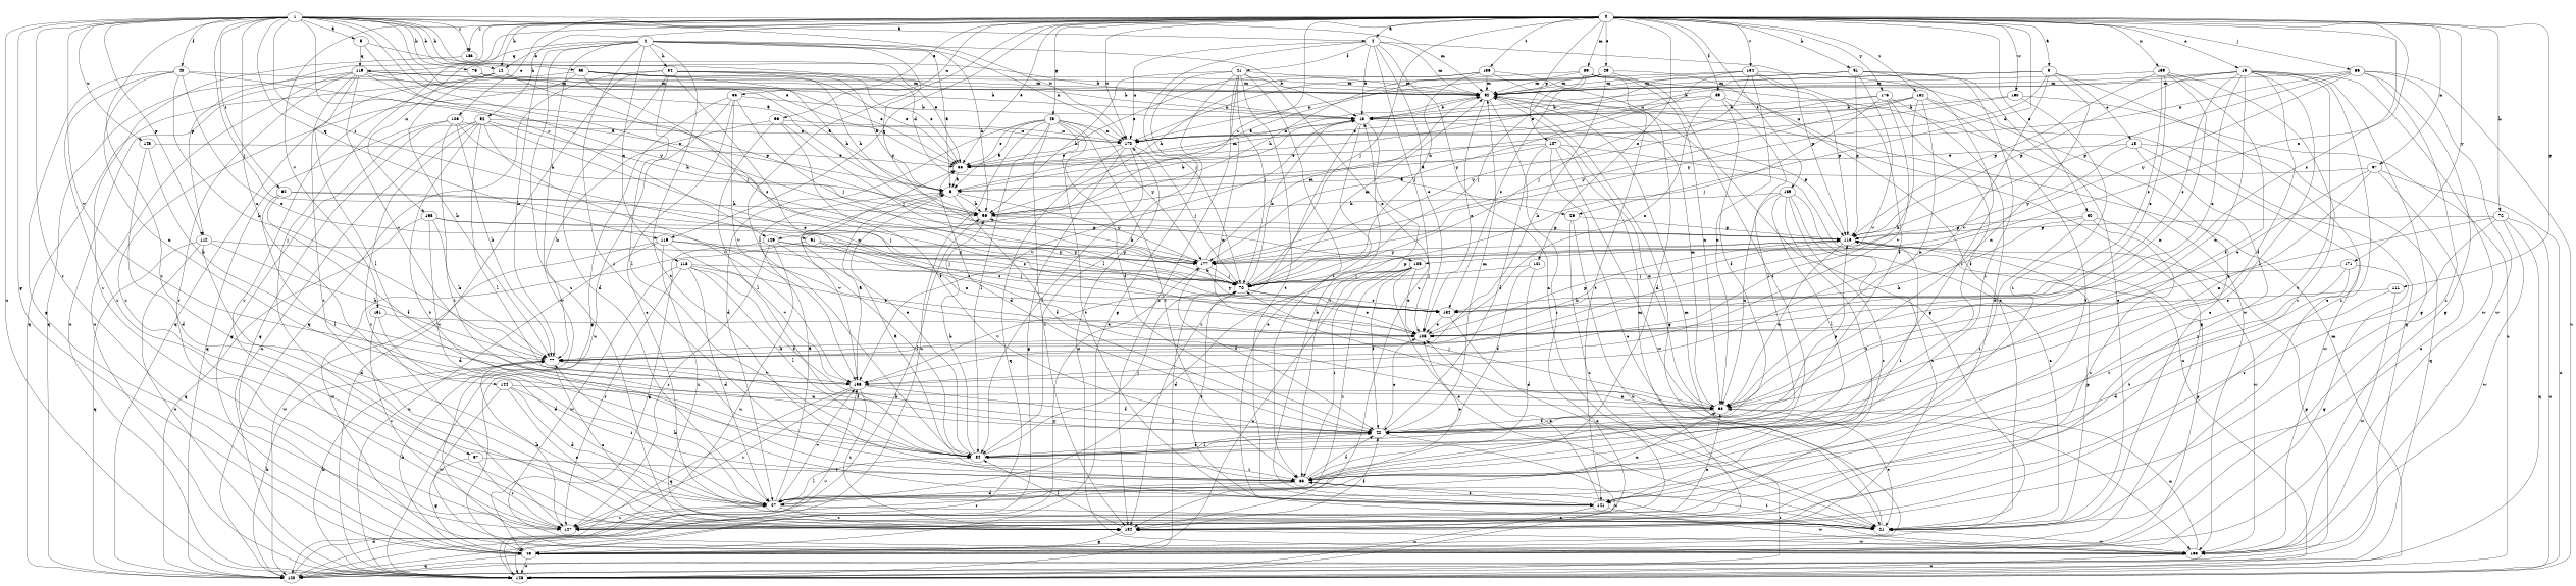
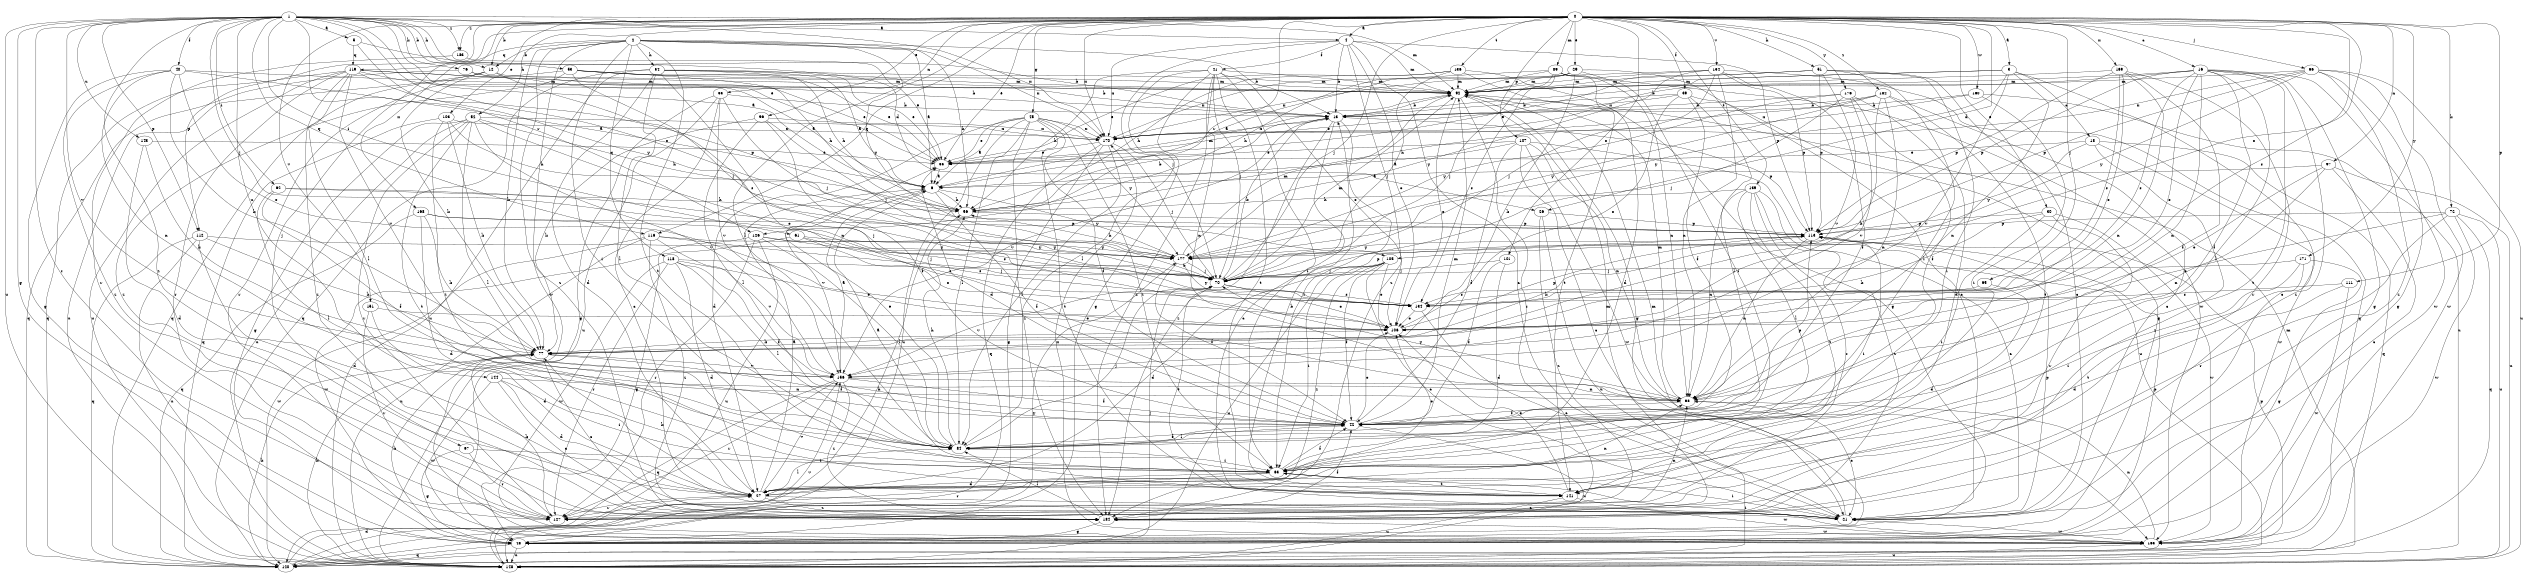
  strict digraph {
    0
    3
    4
    12
    16
    26
    29
    30
    33
    35
    39
    45
    51
    52
    n15 [label=67]
+   65
    66
    70
    72
    84
    89
    96
    97
    101
    103
    105
    107
    111
    112
    116
    126
    134
    136
    139
    151
    154
    160
    168
    169
    170
    171
    176
    182
    183
    92
    156
    13
    177
    18
    21
    98
    184
    41
    106
    113
    127
    77
    120
    48
    141
    163
    42
    148
    6
    63
    27
    56
    1
    5
    40
    53
    61
    62
    76
    143
    144
    119
    2
    54
    118
    0 -> 3 [label=a]
    0 -> 4 [label=a]
    0 -> 12 [label=b]
    0 -> 16 [label=c]
    0 -> 26 [label=d]
    0 -> 29 [label=e]
    0 -> 30 [label=e]
    0 -> 33 [label=e]
    0 -> 35 [label=e]
    0 -> 39 [label=f]
    0 -> 45 [label=g]
    0 -> 51 [label=h]
    0 -> 52 [label=h]
    0 -> n15 [label=j]
+   0 -> 65 [label=j]
    0 -> 66 [label=j]
    0 -> 70 [label=j]
    0 -> 72 [label=k]
    0 -> 84 [label=l]
    0 -> 89 [label=m]
    0 -> 96 [label=n]
    0 -> 97 [label=n]
    0 -> 101 [label=o]
    0 -> 103 [label=o]
    0 -> 105 [label=o]
    0 -> 107 [label=p]
    0 -> 111 [label=p]
    0 -> 112 [label=p]
    0 -> 116 [label=q]
    0 -> 126 [label=r]
    0 -> 134 [label=s]
    0 -> 136 [label=t]
    0 -> 139 [label=t]
    0 -> 151 [label=v]
    0 -> 154 [label=v]
    0 -> 160 [label=w]
    0 -> 168 [label=x]
    0 -> 169 [label=x]
    0 -> 170 [label=x]
    0 -> 171 [label=y]
    0 -> 176 [label=y]
    0 -> 182 [label=z]
    0 -> 183 [label=z]
    3 -> 92 [label=m]
    3 -> 156 [label=v]
    3 -> 13 [label=b]
    3 -> 177 [label=y]
    3 -> 18 [label=c]
    3 -> 21 [label=c]
    3 -> 98 [label=n]
    4 -> 70 [label=j]
    4 -> 170 [label=x]
    4 -> 92 [label=m]
    4 -> 13 [label=b]
    4 -> 21 [label=c]
    4 -> 184 [label=z]
    4 -> 41 [label=f]
    4 -> 106 [label=o]
    4 -> 113 [label=p]
    12 -> 134 [label=s]
    12 -> 92 [label=m]
    12 -> 127 [label=r]
    12 -> 77 [label=k]
    12 -> 120 [label=q]
    16 -> 84 [label=l]
    16 -> 134 [label=s]
    16 -> 170 [label=x]
    16 -> 92 [label=m]
    16 -> 98 [label=n]
    16 -> 184 [label=z]
    16 -> 106 [label=o]
    16 -> 113 [label=p]
    16 -> 48 [label=g]
    16 -> 141 [label=t]
    16 -> 163 [label=w]
    16 -> 42 [label=f]
    26 -> 184 [label=z]
    26 -> 113 [label=p]
    26 -> 148 [label=u]
    29 -> 170 [label=x]
    29 -> 92 [label=m]
    29 -> 21 [label=c]
    29 -> 77 [label=k]
    29 -> 6 [label=a]
    29 -> 63 [label=i]
    30 -> 113 [label=p]
    30 -> 127 [label=r]
    30 -> 77 [label=k]
    30 -> 163 [label=w]
    30 -> 63 [label=i]
    33 -> 70 [label=j]
    33 -> 156 [label=v]
    33 -> 13 [label=b]
    33 -> 21 [label=c]
    33 -> 48 [label=g]
    33 -> 148 [label=u]
    35 -> 6 [label=a]
    39 -> 35 [label=e]
    39 -> 84 [label=l]
    39 -> 13 [label=b]
    39 -> 106 [label=o]
    39 -> 48 [label=g]
    39 -> 42 [label=f]
    45 -> 35 [label=e]
    45 -> 84 [label=l]
    45 -> 170 [label=x]
    45 -> 177 [label=y]
    45 -> 184 [label=z]
    45 -> 141 [label=t]
    45 -> 42 [label=f]
    45 -> 148 [label=u]
    45 -> 6 [label=a]
    45 -> 63 [label=i]
    45 -> 27 [label=d]
    51 -> 35 [label=e]
    51 -> 84 [label=l]
    51 -> 92 [label=m]
    51 -> 156 [label=v]
    51 -> 21 [label=c]
    51 -> 113 [label=p]
    51 -> 63 [label=i]
    52 -> 84 [label=l]
    52 -> 170 [label=x]
    52 -> 156 [label=v]
    52 -> 106 [label=o]
    52 -> 127 [label=r]
    52 -> 48 [label=g]
    52 -> 141 [label=t]
    52 -> 148 [label=u]
    52 -> 56 [label=h]
    n15 -> 127 [label=r]
    n15 -> 48 [label=g]
    n15 -> 63 [label=i]
+   65 -> 134 [label=s]
+   65 -> 27 [label=d]
    66 -> 170 [label=x]
    66 -> 92 [label=m]
    66 -> 177 [label=y]
    66 -> 184 [label=z]
    66 -> 113 [label=p]
    66 -> 48 [label=g]
    66 -> 163 [label=w]
    66 -> 148 [label=u]
    70 -> 134 [label=s]
    70 -> 92 [label=m]
    70 -> 156 [label=v]
    70 -> 13 [label=b]
    70 -> 106 [label=o]
    70 -> 113 [label=p]
    70 -> 141 [label=t]
    72 -> 106 [label=o]
    72 -> 113 [label=p]
    72 -> 127 [label=r]
    72 -> 120 [label=q]
    72 -> 163 [label=w]
    72 -> 148 [label=u]
    84 -> 35 [label=e]
    84 -> 70 [label=j]
    84 -> 42 [label=f]
    84 -> 63 [label=i]
    84 -> 56 [label=h]
    89 -> 70 [label=j]
    89 -> 134 [label=s]
    89 -> 92 [label=m]
    89 -> 98 [label=n]
    89 -> 163 [label=w]
    89 -> 27 [label=d]
    89 -> 56 [label=h]
    96 -> 70 [label=j]
    96 -> 84 [label=l]
    96 -> 170 [label=x]
    96 -> 77 [label=k]
    96 -> 42 [label=f]
    97 -> 21 [label=c]
    97 -> 98 [label=n]
    97 -> 106 [label=o]
    97 -> 148 [label=u]
    97 -> 6 [label=a]
    101 -> 70 [label=j]
    101 -> 42 [label=f]
    101 -> 27 [label=d]
    103 -> 170 [label=x]
    103 -> 77 [label=k]
    103 -> 120 [label=q]
-   103 -> 48 [label=g]
    103 -> 63 [label=i]
    103 -> 56 [label=h]
    105 -> 70 [label=j]
    105 -> 21 [label=c]
    105 -> 184 [label=z]
    105 -> 106 [label=o]
    105 -> 42 [label=f]
    105 -> 148 [label=u]
    105 -> 63 [label=i]
    105 -> 27 [label=d]
    107 -> 35 [label=e]
    107 -> 21 [label=c]
    107 -> 98 [label=n]
    107 -> 163 [label=w]
    107 -> 42 [label=f]
    107 -> 148 [label=u]
    107 -> 6 [label=a]
    111 -> 134 [label=s]
    111 -> 163 [label=w]
    111 -> 27 [label=d]
    112 -> 177 [label=y]
    112 -> 77 [label=k]
    112 -> 120 [label=q]
    112 -> 148 [label=u]
    112 -> 27 [label=d]
    116 -> 70 [label=j]
    116 -> 156 [label=v]
    116 -> 177 [label=y]
    116 -> 184 [label=z]
    116 -> 120 [label=w]
    116 -> 148 [label=u]
    126 -> 84 [label=l]
    126 -> 134 [label=s]
    126 -> 177 [label=y]
    126 -> 127 [label=r]
    126 -> 48 [label=g]
    126 -> 148 [label=u]
    134 -> 177 [label=y]
    134 -> 21 [label=c]
    134 -> 106 [label=o]
    136 -> 35 [label=e]
    136 -> 70 [label=j]
    136 -> 92 [label=m]
    136 -> 48 [label=g]
    136 -> 141 [label=t]
    136 -> 56 [label=h]
    139 -> 84 [label=l]
    139 -> 21 [label=c]
    139 -> 98 [label=n]
    139 -> 184 [label=z]
    139 -> 127 [label=r]
    139 -> 141 [label=t]
    139 -> 56 [label=h]
    151 -> 106 [label=o]
    151 -> 127 [label=r]
    151 -> 27 [label=d]
    154 -> 70 [label=j]
    154 -> 170 [label=x]
    154 -> 92 [label=m]
    154 -> 177 [label=y]
    154 -> 98 [label=n]
    154 -> 113 [label=p]
    154 -> 120 [label=q]
    154 -> 42 [label=f]
    160 -> 13 [label=b]
    160 -> 148 [label=u]
    160 -> 63 [label=i]
    160 -> 56 [label=h]
    168 -> 134 [label=s]
    168 -> 113 [label=p]
    168 -> 77 [label=k]
    168 -> 120 [label=q]
    168 -> 27 [label=d]
    169 -> 134 [label=s]
    169 -> 92 [label=m]
    169 -> 98 [label=n]
    169 -> 106 [label=o]
    169 -> 113 [label=p]
    169 -> 127 [label=r]
    169 -> 42 [label=f]
    170 -> 35 [label=e]
    170 -> 70 [label=j]
    170 -> 84 [label=l]
    170 -> 120 [label=q]
    170 -> 48 [label=g]
    171 -> 70 [label=j]
    171 -> 48 [label=g]
    171 -> 141 [label=t]
    171 -> 63 [label=i]
    176 -> 70 [label=j]
    176 -> 156 [label=v]
    176 -> 13 [label=b]
    176 -> 177 [label=y]
    176 -> 42 [label=f]
    176 -> 27 [label=d]
    182 -> 170 [label=x]
    182 -> 13 [label=b]
    182 -> 177 [label=y]
    182 -> 21 [label=c]
    182 -> 98 [label=n]
    182 -> 77 [label=k]
    182 -> 141 [label=t]
    183 -> 35 [label=e]
    183 -> 127 [label=r]
    92 -> 13 [label=b]
    92 -> 106 [label=o]
    92 -> 127 [label=r]
    92 -> 48 [label=g]
    156 -> 98 [label=n]
    156 -> 184 [label=z]
    156 -> 127 [label=r]
    156 -> 120 [label=q]
    156 -> 42 [label=f]
    156 -> 6 [label=a]
    13 -> 170 [label=x]
    13 -> 156 [label=v]
    13 -> 21 [label=c]
    13 -> 184 [label=z]
    13 -> 113 [label=p]
    13 -> 63 [label=i]
    177 -> 70 [label=j]
    177 -> 92 [label=m]
    177 -> 42 [label=f]
    177 -> 56 [label=h]
    18 -> 35 [label=e]
    18 -> 177 [label=y]
    18 -> 184 [label=z]
    18 -> 120 [label=q]
    18 -> 163 [label=w]
    21 -> 92 [label=m]
    21 -> 113 [label=p]
    21 -> 163 [label=w]
    21 -> 63 [label=i]
-   98 -> 70 [label=j]
+   98 -> 70 [label=y]
    98 -> 92 [label=m]
    98 -> 21 [label=c]
    98 -> 42 [label=f]
    184 -> 84 [label=l]
    184 -> 92 [label=m]
    184 -> 48 [label=g]
    184 -> 163 [label=w]
    184 -> 42 [label=f]
    41 -> 70 [label=j]
    41 -> 84 [label=l]
    41 -> 92 [label=m]
    41 -> 98 [label=n]
    41 -> 184 [label=z]
    41 -> 106 [label=o]
    41 -> 48 [label=g]
    41 -> 141 [label=t]
    41 -> 63 [label=i]
    41 -> 56 [label=h]
    106 -> 113 [label=p]
    106 -> 77 [label=k]
    113 -> 177 [label=y]
    113 -> 98 [label=n]
    113 -> 77 [label=k]
    113 -> 63 [label=i]
    127 -> 98 [label=n]
    127 -> 77 [label=k]
    77 -> 156 [label=v]
    77 -> 21 [label=c]
    77 -> 42 [label=f]
    120 -> 177 [label=y]
    120 -> 113 [label=p]
    120 -> 77 [label=k]
    120 -> 27 [label=d]
    120 -> 56 [label=h]
    48 -> 70 [label=j]
    48 -> 113 [label=p]
    48 -> 77 [label=k]
    48 -> 120 [label=q]
    48 -> 148 [label=u]
    141 -> 13 [label=b]
    141 -> 106 [label=o]
    141 -> 163 [label=w]
    141 -> 148 [label=u]
    163 -> 170 [label=x]
    163 -> 98 [label=n]
    163 -> 148 [label=u]
    163 -> 63 [label=i]
    42 -> 35 [label=d]
    42 -> 84 [label=l]
    42 -> 92 [label=m]
    42 -> 106 [label=o]
    42 -> 113 [label=p]
    42 -> 148 [label=u]
    148 -> 92 [label=m]
    148 -> 156 [label=v]
    148 -> 77 [label=k]
    6 -> 92 [label=m]
    6 -> 156 [label=v]
    6 -> 177 [label=y]
    6 -> 42 [label=f]
    6 -> 56 [label=h]
    63 -> 106 [label=o]
    63 -> 127 [label=r]
    63 -> 141 [label=t]
    63 -> 42 [label=f]
    63 -> 6 [label=a]
    63 -> 27 [label=d]
    27 -> 84 [label=l]
    27 -> 156 [label=v]
    27 -> 21 [label=c]
    27 -> 98 [label=n]
    27 -> 184 [label=z]
    27 -> 127 [label=r]
    27 -> 77 [label=k]
    27 -> 6 [label=a]
    56 -> 13 [label=b]
    56 -> 113 [label=p]
    1 -> 4 [label=a]
    1 -> 12 [label=b]
    1 -> 26 [label=d]
    1 -> 35 [label=e]
    1 -> 70 [label=j]
    1 -> 105 [label=o]
    1 -> 112 [label=p]
    1 -> 116 [label=q]
    1 -> 126 [label=r]
    1 -> 170 [label=x]
    1 -> 183 [label=z]
    1 -> 92 [label=m]
    1 -> 156 [label=v]
    1 -> 184 [label=z]
    1 -> 127 [label=r]
    1 -> 48 [label=g]
    1 -> 148 [label=u]
    1 -> 6 [label=a]
    1 -> 5 [label=a]
    1 -> 40 [label=f]
    1 -> 53 [label=h]
    1 -> 61 [label=i]
    1 -> 62 [label=i]
    1 -> 76 [label=k]
    1 -> 143 [label=u]
    1 -> 144 [label=u]
    5 -> 13 [label=b]
    5 -> 177 [label=y]
    5 -> 119 [label=q]
    40 -> 92 [label=m]
    40 -> 98 [label=n]
    40 -> 184 [label=z]
    40 -> 106 [label=o]
    40 -> 77 [label=k]
    40 -> 48 [label=g]
    40 -> 6 [label=a]
    53 -> 35 [label=e]
    53 -> 70 [label=j]
    53 -> 92 [label=m]
    53 -> 13 [label=b]
    53 -> 184 [label=z]
    53 -> 148 [label=u]
    53 -> 56 [label=h]
    61 -> 134 [label=s]
    61 -> 177 [label=y]
    61 -> 106 [label=o]
    61 -> 163 [label=w]
    62 -> 70 [label=j]
    62 -> 84 [label=l]
    62 -> 42 [label=f]
    62 -> 56 [label=h]
    76 -> 35 [label=e]
    76 -> 92 [label=m]
    76 -> 120 [label=q]
    143 -> 35 [label=e]
    143 -> 77 [label=k]
    143 -> 27 [label=d]
    144 -> 21 [label=c]
    144 -> 98 [label=n]
    144 -> 163 [label=w]
    144 -> 63 [label=i]
    144 -> 27 [label=d]
    119 -> 84 [label=l]
    119 -> 92 [label=m]
    119 -> 156 [label=v]
    119 -> 13 [label=b]
    119 -> 184 [label=z]
    119 -> 113 [label=p]
    119 -> 127 [label=r]
    119 -> 120 [label=q]
    119 -> 148 [label=u]
    119 -> 6 [label=a]
    2 -> 12 [label=b]
    2 -> 170 [label=x]
    2 -> 13 [label=b]
    2 -> 177 [label=y]
    2 -> 184 [label=z]
    2 -> 77 [label=k]
    2 -> 141 [label=t]
    2 -> 163 [label=w]
    2 -> 6 [label=a]
    2 -> 63 [label=i]
    2 -> 56 [label=h]
    2 -> 119 [label=q]
    2 -> 54 [label=h]
    2 -> 118 [label=q]
    54 -> 35 [label=e]
    54 -> 84 [label=l]
    54 -> 92 [label=m]
    54 -> 98 [label=n]
    54 -> 120 [label=q]
    54 -> 148 [label=u]
    54 -> 6 [label=a]
    54 -> 27 [label=d]
    54 -> 56 [label=h]
    118 -> 70 [label=j]
    118 -> 84 [label=l]
    118 -> 106 [label=o]
    118 -> 127 [label=r]
    118 -> 163 [label=w]
    118 -> 42 [label=f]
    118 -> 27 [label=d]
  }
